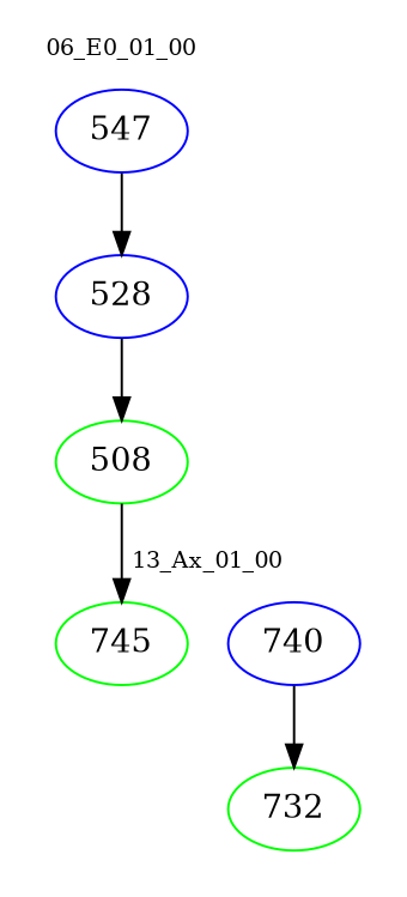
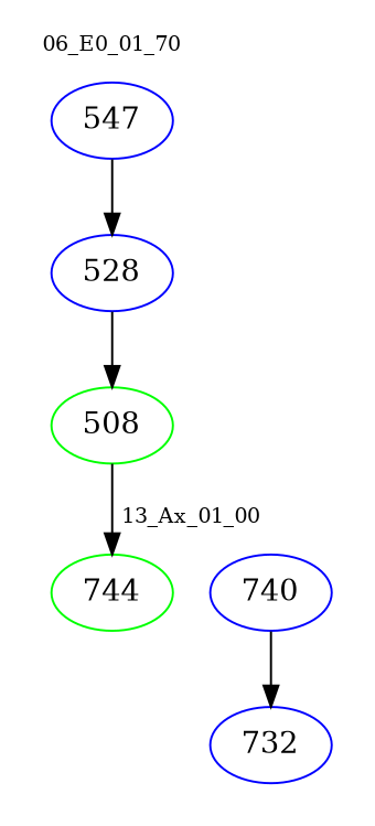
  digraph {
    node [color=blue]
    edge [color=black]
    n1 [label=740]
-   n2 [color=green label=732]
-   n3 [color=green label=745]
+   n2 [label=732]
+   n3 [color=green label=744]
    n4 [label=528]
    n5 [color=green label=508]
    n6 [label=547]
    subgraph cluster_1 {
      color=white
      fontsize=10
      label="13_Ax_01_00"
      n1
      n2
      n3
    }
    subgraph cluster_2 {
      color=white
      fontsize=10
-     label="06_E0_01_00"
+     label="06_E0_01_70"
      n4
      n5
      n6
    }
    n1 -> n2
    n4 -> n5
    n5 -> n3
    n6 -> n4
  }
